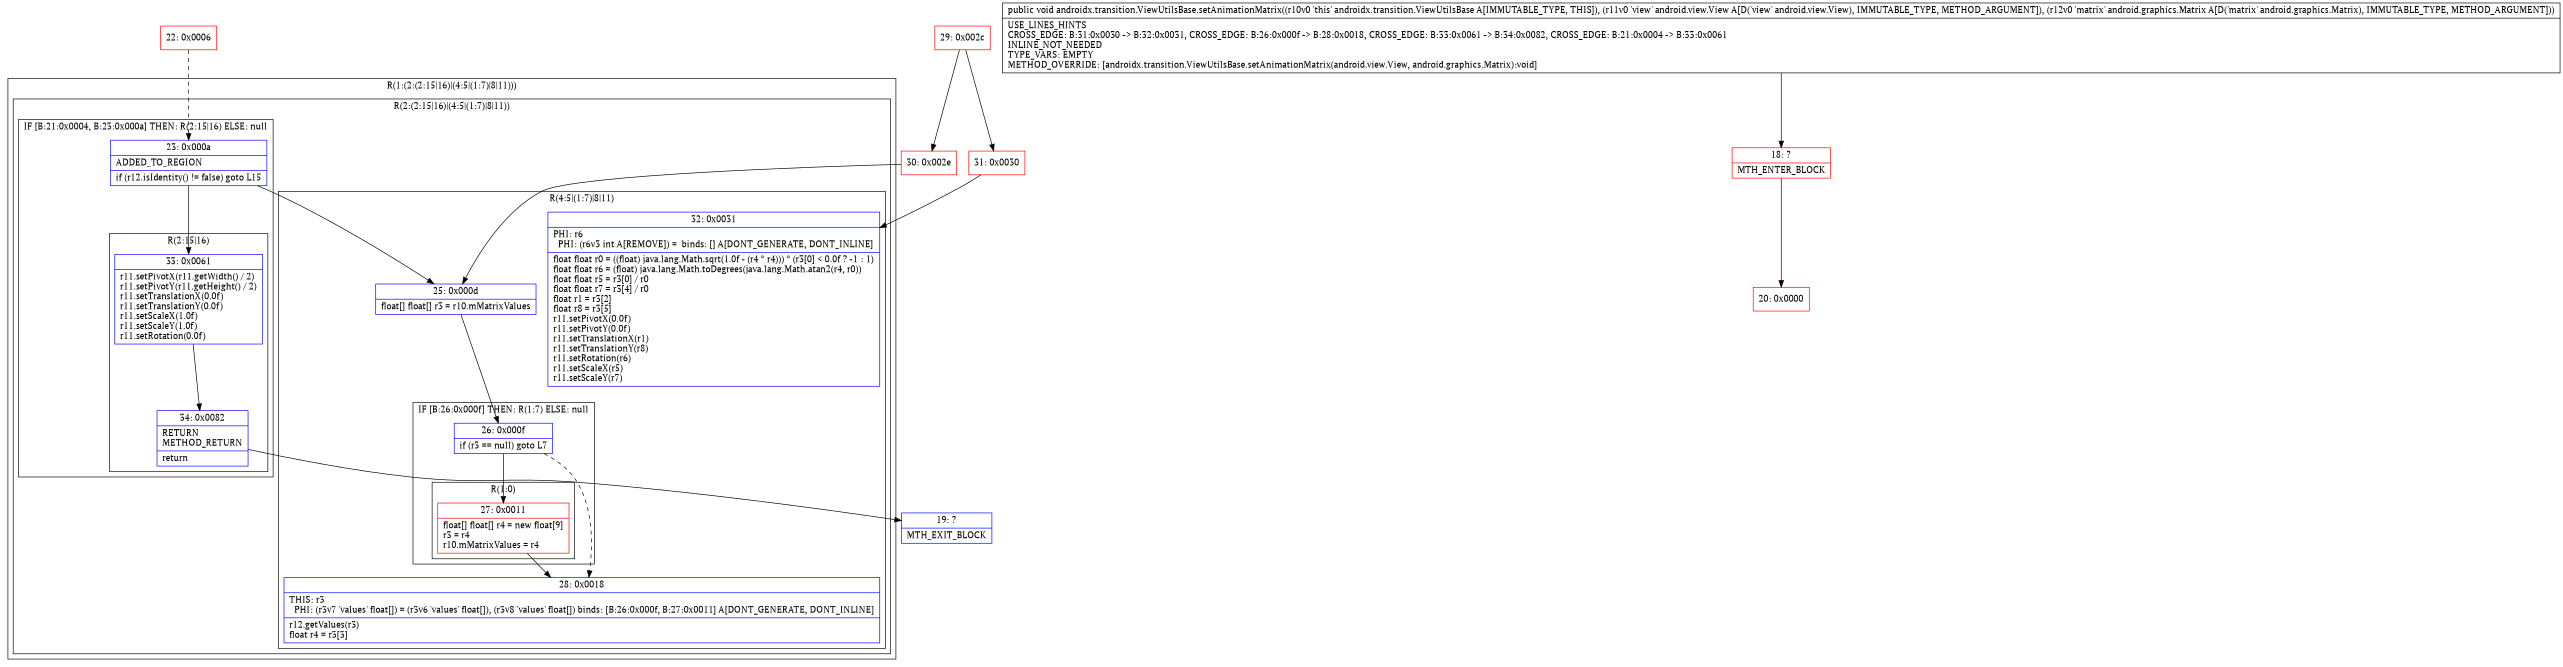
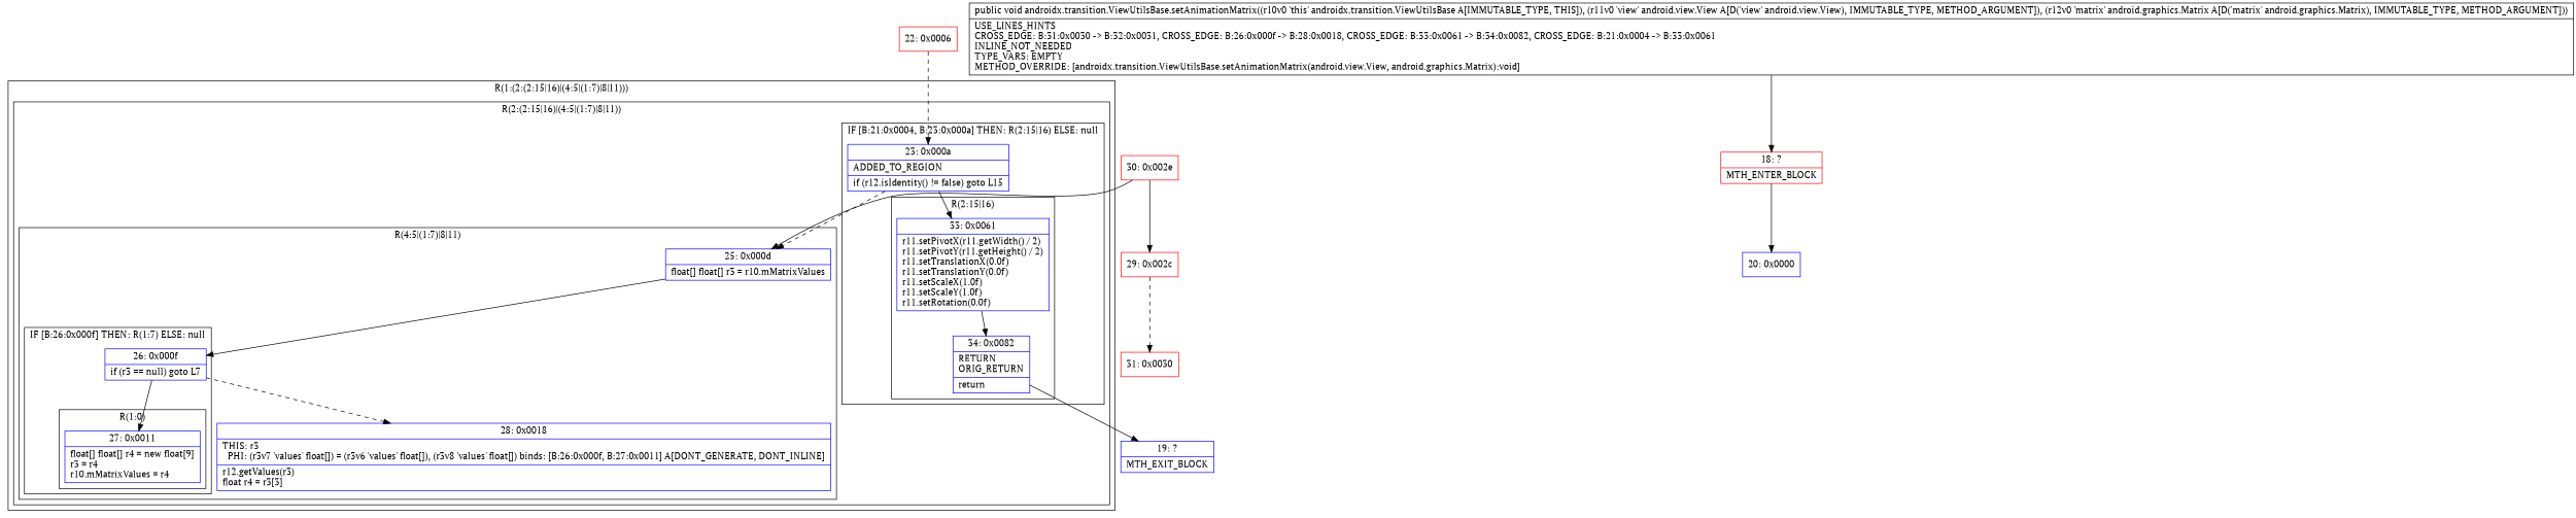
  digraph {
    fontname="PT Serif"
    node [color=blue fontname="PT Serif" shape=record]
    edge [fontname="PT Serif"]
    n1 [label="{33\:\ 0x0061|r11.setPivotX(r11.getWidth() \/ 2)\lr11.setPivotY(r11.getHeight() \/ 2)\lr11.setTranslationX(0.0f)\lr11.setTranslationY(0.0f)\lr11.setScaleX(1.0f)\lr11.setScaleY(1.0f)\lr11.setRotation(0.0f)\l}"]
-   n2 [label="{34\:\ 0x0082|RETURN\lMETHOD_RETURN\l|return\l}"]
+   n2 [label="{34\:\ 0x0082|RETURN\lORIG_RETURN\l|return\l}"]
    n3 [label="{23\:\ 0x000a|ADDED_TO_REGION\l|if (r12.isIdentity() != false) goto L15\l}"]
-   n4 [color=red label="{27\:\ 0x0011|float[] float[] r4 = new float[9]\lr3 = r4\lr10.mMatrixValues = r4\l}"]
+   n4 [label="{27\:\ 0x0011|float[] float[] r4 = new float[9]\lr3 = r4\lr10.mMatrixValues = r4\l}"]
    n5 [label="{26\:\ 0x000f|if (r3 == null) goto L7\l}"]
    n6 [label="{25\:\ 0x000d|float[] float[] r3 = r10.mMatrixValues\l}"]
    n7 [label="{28\:\ 0x0018|THIS: r3 \l  PHI: (r3v7 'values' float[]) = (r3v6 'values' float[]), (r3v8 'values' float[]) binds: [B:26:0x000f, B:27:0x0011] A[DONT_GENERATE, DONT_INLINE]\l|r12.getValues(r3)\lfloat r4 = r3[3]\l}"]
-   n8 [label="{32\:\ 0x0031|PHI: r6 \l  PHI: (r6v3 int A[REMOVE]) =  binds: [] A[DONT_GENERATE, DONT_INLINE]\l|float float r0 = ((float) java.lang.Math.sqrt(1.0f \- (r4 * r4))) * (r3[0] \< 0.0f ? \-1 : 1)\lfloat float r6 = (float) java.lang.Math.toDegrees(java.lang.Math.atan2(r4, r0))\lfloat float r5 = r3[0] \/ r0\lfloat float r7 = r3[4] \/ r0\lfloat r1 = r3[2]\lfloat r8 = r3[5]\lr11.setPivotX(0.0f)\lr11.setPivotY(0.0f)\lr11.setTranslationX(r1)\lr11.setTranslationY(r8)\lr11.setRotation(r6)\lr11.setScaleX(r5)\lr11.setScaleY(r7)\l}"]
    n9 [label="{19\:\ ?|MTH_EXIT_BLOCK\l}"]
    n10 [color=red label="{22\:\ 0x0006}"]
    n11 [color=red label="{29\:\ 0x002c}"]
    n12 [color=red label="{30\:\ 0x002e}"]
    n13 [color=red label="{31\:\ 0x0030}"]
    n14 [color=red label="{18\:\ ?|MTH_ENTER_BLOCK\l}"]
-   n15 [color=red label="{20\:\ 0x0000}"]
+   n15 [label="{20\:\ 0x0000}"]
    n16 [label="{public void androidx.transition.ViewUtilsBase.setAnimationMatrix((r10v0 'this' androidx.transition.ViewUtilsBase A[IMMUTABLE_TYPE, THIS]), (r11v0 'view' android.view.View A[D('view' android.view.View), IMMUTABLE_TYPE, METHOD_ARGUMENT]), (r12v0 'matrix' android.graphics.Matrix A[D('matrix' android.graphics.Matrix), IMMUTABLE_TYPE, METHOD_ARGUMENT]))  | USE_LINES_HINTS\lCROSS_EDGE: B:31:0x0030 \-\> B:32:0x0031, CROSS_EDGE: B:26:0x000f \-\> B:28:0x0018, CROSS_EDGE: B:33:0x0061 \-\> B:34:0x0082, CROSS_EDGE: B:21:0x0004 \-\> B:33:0x0061\lINLINE_NOT_NEEDED\lTYPE_VARS: EMPTY\lMETHOD_OVERRIDE: [androidx.transition.ViewUtilsBase.setAnimationMatrix(android.view.View, android.graphics.Matrix):void]\l}" color=""]
    subgraph cluster_1 {
      label="R(1:(2:(2:15|16)|(4:5|(1:7)|8|11)))"
      subgraph cluster_2 {
        label="R(2:(2:15|16)|(4:5|(1:7)|8|11))"
        subgraph cluster_3 {
          label="IF [B:21:0x0004, B:23:0x000a] THEN: R(2:15|16) ELSE: null"
          n3
          subgraph cluster_4 {
            label="R(2:15|16)"
            n1
            n2
          }
        }
        subgraph cluster_5 {
          label="R(4:5|(1:7)|8|11)"
          n6
          n7
-         n8
          subgraph cluster_6 {
            label="IF [B:26:0x000f] THEN: R(1:7) ELSE: null"
            n5
            subgraph cluster_7 {
              label="R(1:0)"
              n4
            }
          }
        }
      }
    }
    n1 -> n2
    n2 -> n9
    n3 -> n1
-   n3 -> n6 [style=solid]
-   n4 -> n7
+   n3 -> n6 [style=dashed]
    n5 -> n4
    n5 -> n7 [style=dashed]
    n6 -> n5
    n10 -> n3 [style=dashed]
-   n11 -> n12
-   n11 -> n13
+   n12 -> n11
+   n11 -> n13 [style=dashed]
    n12 -> n6
-   n13 -> n8
    n14 -> n15
    n16 -> n14
  }
